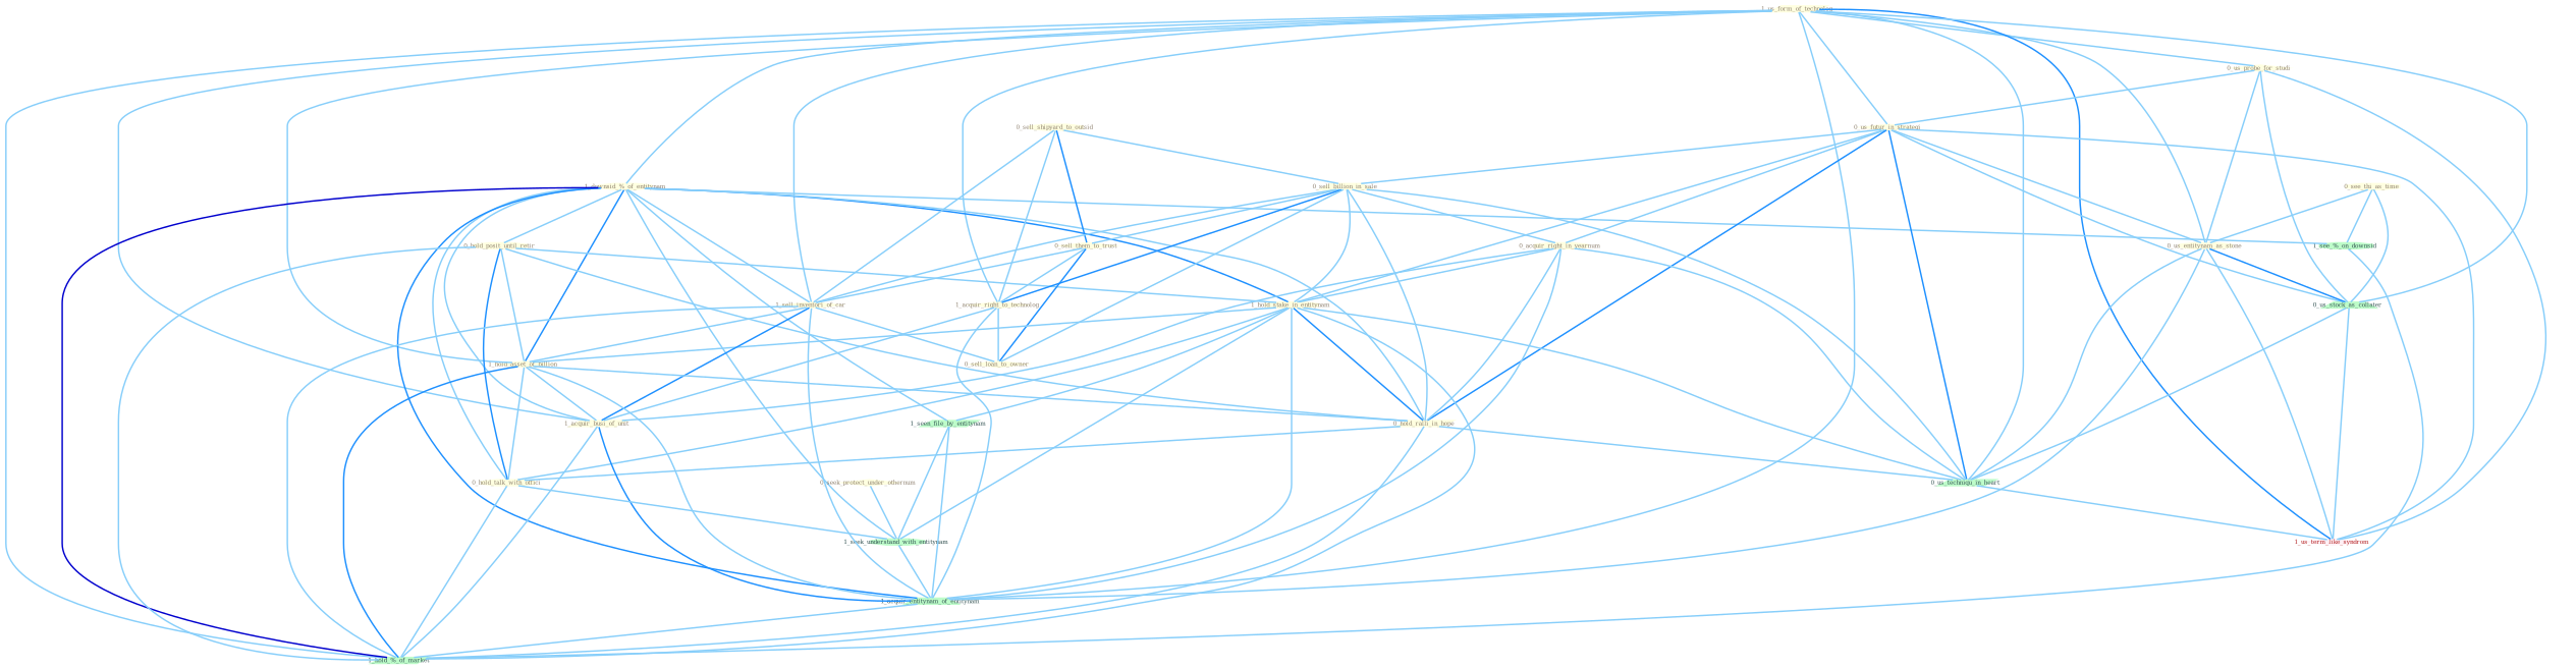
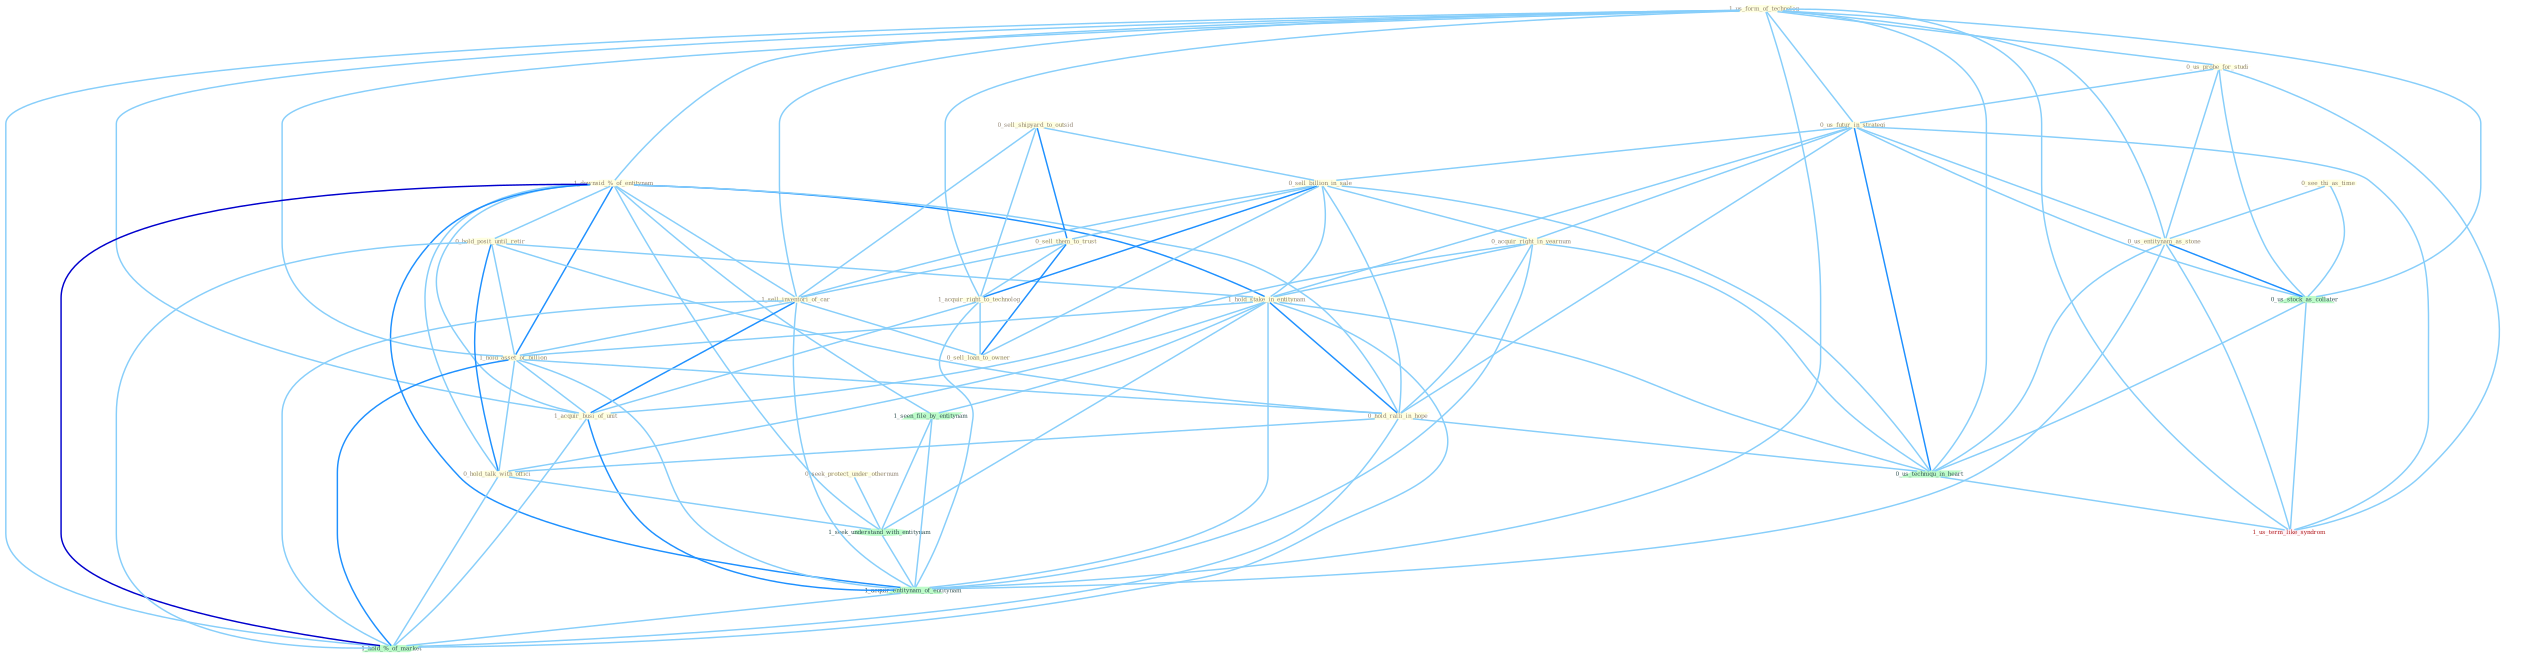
  graph {
    node [color="#ffffe0" fixedsize=true fontcolor="#8b7d6b" fontsize=4 shape=octagon style=filled]
    edge [color="#87cefa" w=1]
    "1_us_form_of_technolog " [height=.06 shape=parallelogram width=.5]
    n2 [height=.06 label="1_downsid_%_of_entitynam" width=.5]
    "0_us_probe_for_studi " [height=.06 shape=diamond width=.5]
    "0_seek_protect_under_othernum " [height=.06 shape=diamond width=.5]
    "0_hold_posit_until_retir " [height=.06 width=.5]
    "0_us_futur_in_strategi " [height=.06 shape=diamond width=.5]
    "0_sell_shipyard_to_outsid " [height=.06 width=.5]
    "0_sell_billion_in_sale " [height=.06 shape=trapezium width=.5]
    "0_acquir_right_in_yearnum " [height=.06 width=.5]
    "0_see_thi_as_time " [height=.06 width=.5]
    "0_us_entitynam_as_stone " [height=.06 width=.5]
    "0_sell_them_to_trust " [height=.06 shape=diamond width=.5]
    "1_acquir_right_to_technolog " [height=.06 shape=diamond width=.5]
    "1_hold_stake_in_entitynam " [height=.06 width=.5]
    "1_sell_inventori_of_car " [height=.06 shape=diamond width=.5]
    "1_hold_asset_of_billion " [height=.06 shape=diamond width=.5]
    "0_sell_loan_to_owner " [height=.06 shape=diamond width=.5]
    "0_hold_ralli_in_hope " [height=.06 shape=parallelogram width=.5]
    "1_acquir_busi_of_unit " [height=.06 shape=parallelogram width=.5]
    "0_hold_talk_with_offici " [height=.06 width=.5]
    "1_us_term_like_syndrom " [color="#fff0f5" fontcolor="#b22222" height=.06 shape=diamond width=.5]
    "0_us_stock_as_collater " [color="#BDFCC9" fontcolor="#2f4f4f" height=.06 shape=trapezium width=.5]
    "1_acquir_entitynam_of_entitynam " [color="#BDFCC9" fontcolor="#2f4f4f" height=.06 shape=trapezium width=.5]
    "0_us_techniqu_in_heart " [color="#BDFCC9" fontcolor="#2f4f4f" height=.06 shape=parallelogram width=.5]
    "1_hold_%_of_market " [color="#BDFCC9" fontcolor="#2f4f4f" height=.06 shape=parallelogram width=.5]
    "1_seen_file_by_entitynam " [color="#BDFCC9" fontcolor="#2f4f4f" height=.06 shape=parallelogram width=.5]
    "1_seek_understand_with_entitynam " [color="#BDFCC9" fontcolor="#2f4f4f" height=.06 width=.5]
-   "1_see_%_on_downsid " [color="#BDFCC9" fontcolor="#2f4f4f" height=.06 width=.5]
    subgraph sub_1 {
      "1_us_form_of_technolog "
      n2
      "0_us_probe_for_studi "
      "0_seek_protect_under_othernum "
      "0_hold_posit_until_retir "
      "0_us_futur_in_strategi "
      "0_sell_shipyard_to_outsid "
      "0_sell_billion_in_sale "
      "0_acquir_right_in_yearnum "
      "0_see_thi_as_time "
      "0_us_entitynam_as_stone "
      "0_sell_them_to_trust "
      "1_acquir_right_to_technolog "
      "1_hold_stake_in_entitynam "
      "1_sell_inventori_of_car "
      "1_hold_asset_of_billion "
      "0_sell_loan_to_owner "
      "0_hold_ralli_in_hope "
      "1_acquir_busi_of_unit "
      "0_hold_talk_with_offici "
    }
    subgraph sub_2 {
      "1_us_term_like_syndrom "
    }
    "1_us_form_of_technolog " -- n2
    "1_us_form_of_technolog " -- "0_us_probe_for_studi "
    "1_us_form_of_technolog " -- "0_us_futur_in_strategi "
    "1_us_form_of_technolog " -- "0_us_entitynam_as_stone "
    "1_us_form_of_technolog " -- "1_acquir_right_to_technolog "
    "1_us_form_of_technolog " -- "1_sell_inventori_of_car "
    "1_us_form_of_technolog " -- "1_hold_asset_of_billion "
    "1_us_form_of_technolog " -- "1_acquir_busi_of_unit "
-   "1_us_form_of_technolog " -- "1_us_term_like_syndrom " [color="#1e90ff"]
+   "1_us_form_of_technolog " -- "1_us_term_like_syndrom "
    "1_us_form_of_technolog " -- "0_us_stock_as_collater "
    "1_us_form_of_technolog " -- "1_acquir_entitynam_of_entitynam "
    "1_us_form_of_technolog " -- "0_us_techniqu_in_heart "
    "1_us_form_of_technolog " -- "1_hold_%_of_market "
    n2 -- "0_hold_posit_until_retir "
    n2 -- "1_hold_stake_in_entitynam " [color="#1e90ff" w=2]
    n2 -- "1_sell_inventori_of_car "
    n2 -- "1_hold_asset_of_billion " [color="#1e90ff" w=2]
    n2 -- "0_hold_ralli_in_hope "
    n2 -- "1_acquir_busi_of_unit "
    n2 -- "0_hold_talk_with_offici "
    n2 -- "1_acquir_entitynam_of_entitynam " [color="#1e90ff" w=2]
    n2 -- "1_hold_%_of_market " [color="#0000cd" w=3]
    n2 -- "1_seen_file_by_entitynam "
    n2 -- "1_seek_understand_with_entitynam "
-   n2 -- "1_see_%_on_downsid "
    "0_us_probe_for_studi " -- "0_us_futur_in_strategi "
    "0_us_probe_for_studi " -- "0_us_entitynam_as_stone "
    "0_us_probe_for_studi " -- "1_us_term_like_syndrom "
    "0_us_probe_for_studi " -- "0_us_stock_as_collater "
    "0_seek_protect_under_othernum " -- "1_seek_understand_with_entitynam "
    "0_hold_posit_until_retir " -- "1_hold_stake_in_entitynam "
    "0_hold_posit_until_retir " -- "1_hold_asset_of_billion "
    "0_hold_posit_until_retir " -- "0_hold_ralli_in_hope "
    "0_hold_posit_until_retir " -- "0_hold_talk_with_offici " [color="#1e90ff"]
    "0_hold_posit_until_retir " -- "1_hold_%_of_market "
    "0_us_futur_in_strategi " -- "0_sell_billion_in_sale "
    "0_us_futur_in_strategi " -- "0_acquir_right_in_yearnum "
    "0_us_futur_in_strategi " -- "0_us_entitynam_as_stone "
    "0_us_futur_in_strategi " -- "1_hold_stake_in_entitynam "
-   "0_us_futur_in_strategi " -- "0_hold_ralli_in_hope " [color="#1e90ff"]
+   "0_us_futur_in_strategi " -- "0_hold_ralli_in_hope "
    "0_us_futur_in_strategi " -- "1_us_term_like_syndrom "
    "0_us_futur_in_strategi " -- "0_us_stock_as_collater "
    "0_us_futur_in_strategi " -- "0_us_techniqu_in_heart " [color="#1e90ff" w=2]
    "0_sell_shipyard_to_outsid " -- "0_sell_billion_in_sale "
    "0_sell_shipyard_to_outsid " -- "0_sell_them_to_trust " [color="#1e90ff" w=2]
    "0_sell_shipyard_to_outsid " -- "1_acquir_right_to_technolog "
    "0_sell_shipyard_to_outsid " -- "1_sell_inventori_of_car "
    "0_sell_billion_in_sale " -- "0_acquir_right_in_yearnum "
    "0_sell_billion_in_sale " -- "0_sell_them_to_trust "
    "0_sell_billion_in_sale " -- "1_acquir_right_to_technolog " [color="#1e90ff" w=2]
    "0_sell_billion_in_sale " -- "1_hold_stake_in_entitynam "
    "0_sell_billion_in_sale " -- "1_sell_inventori_of_car "
    "0_sell_billion_in_sale " -- "0_sell_loan_to_owner "
    "0_sell_billion_in_sale " -- "0_hold_ralli_in_hope "
    "0_sell_billion_in_sale " -- "0_us_techniqu_in_heart "
    "0_acquir_right_in_yearnum " -- "1_hold_stake_in_entitynam "
    "0_acquir_right_in_yearnum " -- "0_hold_ralli_in_hope "
    "0_acquir_right_in_yearnum " -- "1_acquir_busi_of_unit "
    "0_acquir_right_in_yearnum " -- "1_acquir_entitynam_of_entitynam "
    "0_acquir_right_in_yearnum " -- "0_us_techniqu_in_heart "
    "0_see_thi_as_time " -- "0_us_entitynam_as_stone "
    "0_see_thi_as_time " -- "0_us_stock_as_collater "
-   "0_see_thi_as_time " -- "1_see_%_on_downsid "
    "0_us_entitynam_as_stone " -- "1_us_term_like_syndrom "
    "0_us_entitynam_as_stone " -- "0_us_stock_as_collater " [color="#1e90ff" w=2]
    "0_us_entitynam_as_stone " -- "1_acquir_entitynam_of_entitynam "
    "0_us_entitynam_as_stone " -- "0_us_techniqu_in_heart "
    "0_sell_them_to_trust " -- "1_acquir_right_to_technolog "
    "0_sell_them_to_trust " -- "1_sell_inventori_of_car "
    "0_sell_them_to_trust " -- "0_sell_loan_to_owner " [color="#1e90ff" w=2]
    "1_acquir_right_to_technolog " -- "0_sell_loan_to_owner "
    "1_acquir_right_to_technolog " -- "1_acquir_busi_of_unit "
    "1_acquir_right_to_technolog " -- "1_acquir_entitynam_of_entitynam "
    "1_hold_stake_in_entitynam " -- "1_hold_asset_of_billion "
    "1_hold_stake_in_entitynam " -- "0_hold_ralli_in_hope " [color="#1e90ff" w=2]
    "1_hold_stake_in_entitynam " -- "0_hold_talk_with_offici "
    "1_hold_stake_in_entitynam " -- "1_acquir_entitynam_of_entitynam "
    "1_hold_stake_in_entitynam " -- "0_us_techniqu_in_heart "
    "1_hold_stake_in_entitynam " -- "1_hold_%_of_market "
    "1_hold_stake_in_entitynam " -- "1_seen_file_by_entitynam "
    "1_hold_stake_in_entitynam " -- "1_seek_understand_with_entitynam "
    "1_sell_inventori_of_car " -- "1_hold_asset_of_billion "
    "1_sell_inventori_of_car " -- "0_sell_loan_to_owner "
    "1_sell_inventori_of_car " -- "1_acquir_busi_of_unit " [color="#1e90ff"]
    "1_sell_inventori_of_car " -- "1_acquir_entitynam_of_entitynam "
    "1_sell_inventori_of_car " -- "1_hold_%_of_market "
    "1_hold_asset_of_billion " -- "0_hold_ralli_in_hope "
    "1_hold_asset_of_billion " -- "1_acquir_busi_of_unit "
    "1_hold_asset_of_billion " -- "0_hold_talk_with_offici "
    "1_hold_asset_of_billion " -- "1_acquir_entitynam_of_entitynam "
    "1_hold_asset_of_billion " -- "1_hold_%_of_market " [color="#1e90ff" w=2]
    "0_hold_ralli_in_hope " -- "0_hold_talk_with_offici "
    "0_hold_ralli_in_hope " -- "0_us_techniqu_in_heart "
    "0_hold_ralli_in_hope " -- "1_hold_%_of_market "
    "1_acquir_busi_of_unit " -- "1_acquir_entitynam_of_entitynam " [color="#1e90ff" w=2]
    "1_acquir_busi_of_unit " -- "1_hold_%_of_market "
    "0_hold_talk_with_offici " -- "1_hold_%_of_market "
    "0_hold_talk_with_offici " -- "1_seek_understand_with_entitynam "
    "0_us_stock_as_collater " -- "1_us_term_like_syndrom "
    "0_us_stock_as_collater " -- "0_us_techniqu_in_heart "
    "1_acquir_entitynam_of_entitynam " -- "1_hold_%_of_market "
    "0_us_techniqu_in_heart " -- "1_us_term_like_syndrom "
    "1_seen_file_by_entitynam " -- "1_acquir_entitynam_of_entitynam "
    "1_seen_file_by_entitynam " -- "1_seek_understand_with_entitynam "
    "1_seek_understand_with_entitynam " -- "1_acquir_entitynam_of_entitynam "
-   "1_see_%_on_downsid " -- "1_hold_%_of_market "
  }
